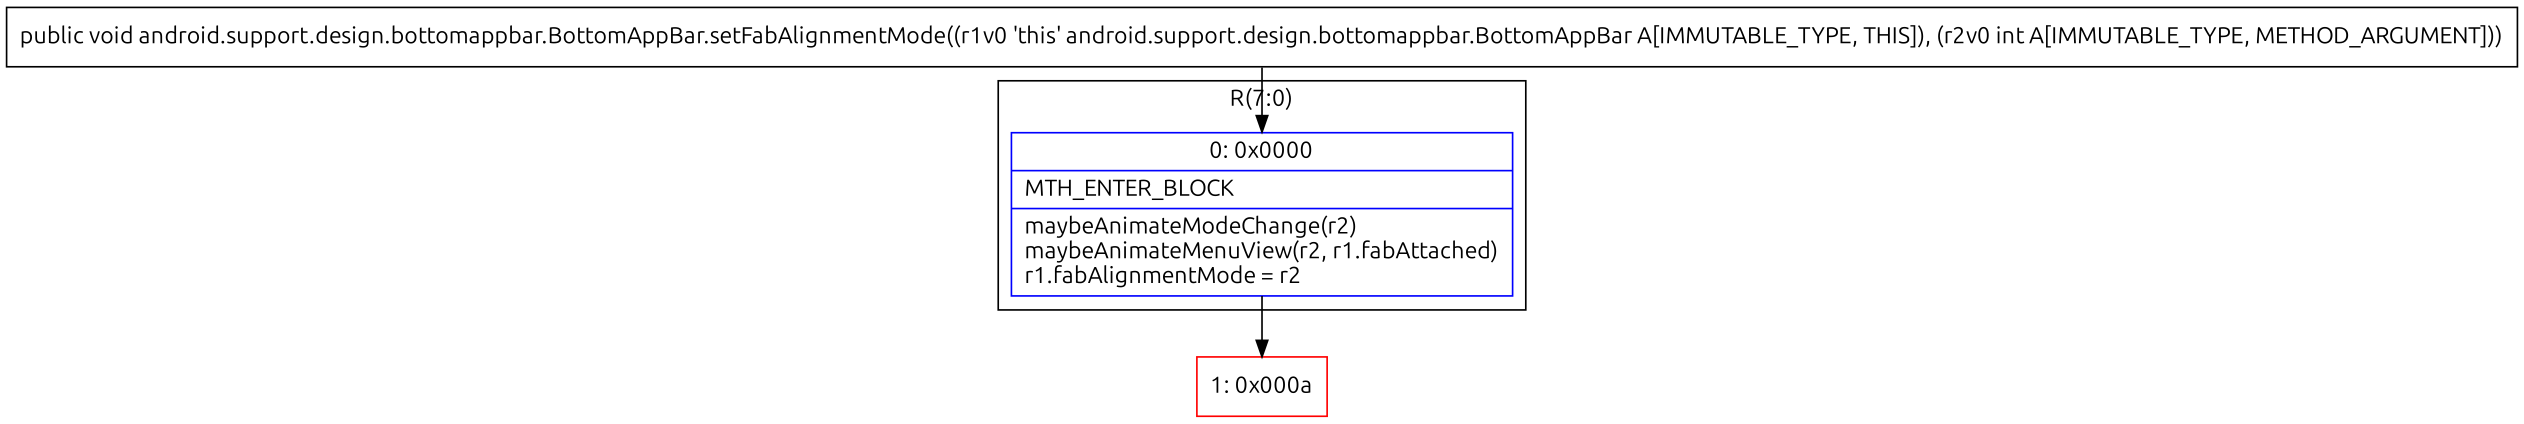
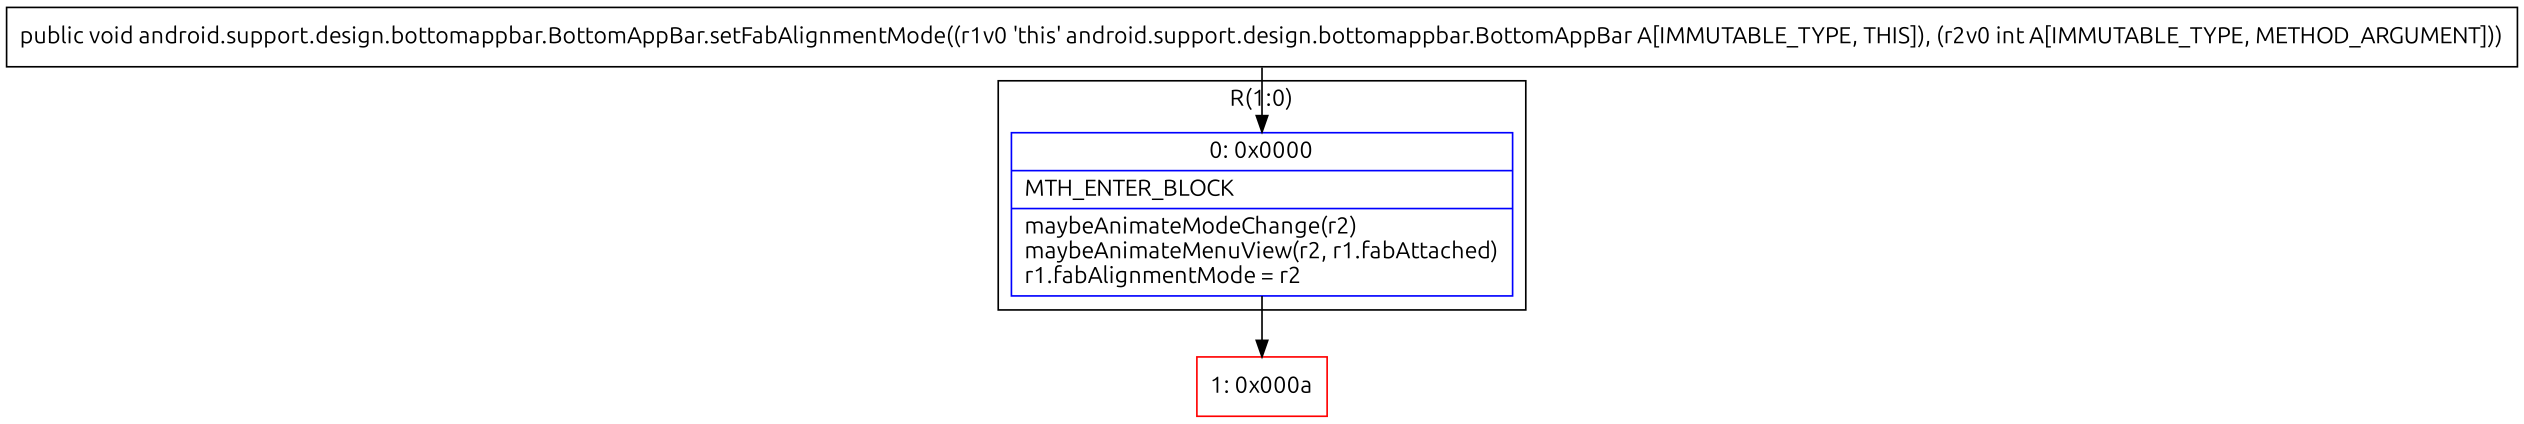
  digraph {
    fontname=Ubuntu
    node [shape=record fontname=Ubuntu]
    edge [fontname=Ubuntu]
    n1 [color=blue label="{0\:\ 0x0000|MTH_ENTER_BLOCK\l|maybeAnimateModeChange(r2)\lmaybeAnimateMenuView(r2, r1.fabAttached)\lr1.fabAlignmentMode = r2\l}"]
    n2 [color=red label="{1\:\ 0x000a}"]
    n3 [label="{public void android.support.design.bottomappbar.BottomAppBar.setFabAlignmentMode((r1v0 'this' android.support.design.bottomappbar.BottomAppBar A[IMMUTABLE_TYPE, THIS]), (r2v0 int A[IMMUTABLE_TYPE, METHOD_ARGUMENT])) }"]
    subgraph cluster_1 {
-     label="R(7:0)"
+     label="R(1:0)"
      n1
    }
    n1 -> n2
    n3 -> n1
  }
